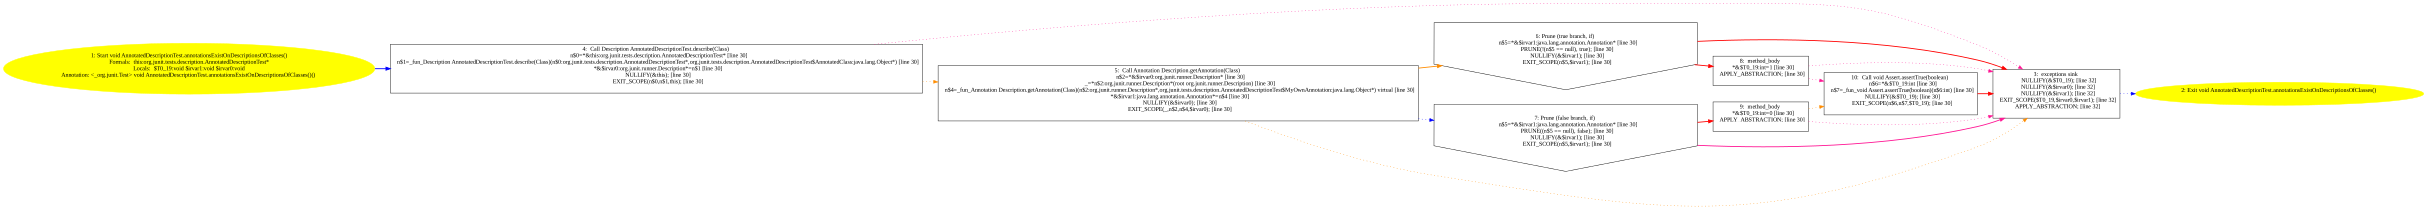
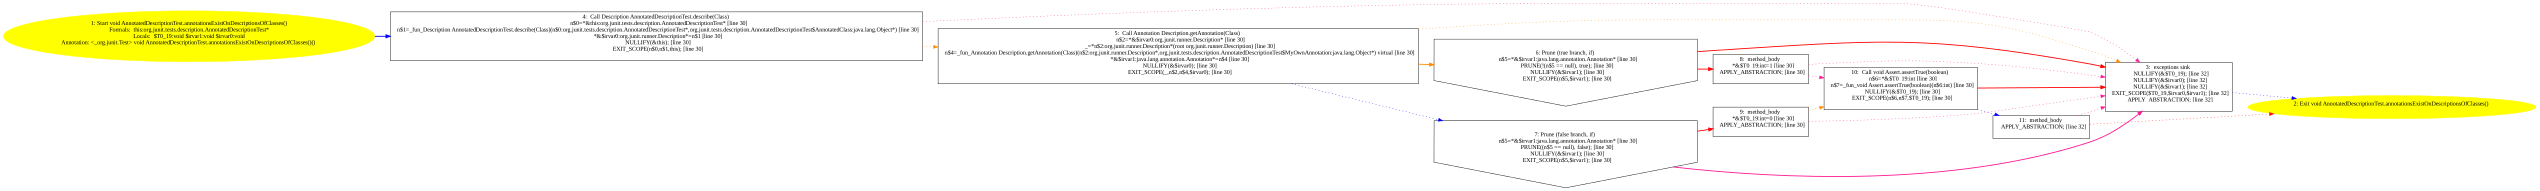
  digraph {
    rankdir=LR
    fontname="Liberation Serif"
    node [fontname="Liberation Serif" shape=box]
    edge [color=deeppink style=dotted fontname="Liberation Serif"]
    n1 [color=yellow label="1: Start void AnnotatedDescriptionTest.annotationsExistOnDescriptionsOfClasses()\nFormals:  this:org.junit.tests.description.AnnotatedDescriptionTest*\nLocals:  $T0_19:void $irvar1:void $irvar0:void\nAnnotation: <_org.junit.Test> void AnnotatedDescriptionTest.annotationsExistOnDescriptionsOfClasses()() \n  " style=filled shape=""]
    n2 [label="4:  Call Description AnnotatedDescriptionTest.describe(Class) \n   n$0=*&this:org.junit.tests.description.AnnotatedDescriptionTest* [line 30]\n  n$1=_fun_Description AnnotatedDescriptionTest.describe(Class)(n$0:org.junit.tests.description.AnnotatedDescriptionTest*,org.junit.tests.description.AnnotatedDescriptionTest$AnnotatedClass:java.lang.Object*) [line 30]\n  *&$irvar0:org.junit.runner.Description*=n$1 [line 30]\n  NULLIFY(&this); [line 30]\n  EXIT_SCOPE(n$0,n$1,this); [line 30]\n "]
    n3 [label="3:  exceptions sink \n   NULLIFY(&$T0_19); [line 32]\n  NULLIFY(&$irvar0); [line 32]\n  NULLIFY(&$irvar1); [line 32]\n  EXIT_SCOPE($T0_19,$irvar0,$irvar1); [line 32]\n  APPLY_ABSTRACTION; [line 32]\n "]
    n4 [label="5:  Call Annotation Description.getAnnotation(Class) \n   n$2=*&$irvar0:org.junit.runner.Description* [line 30]\n  _=*n$2:org.junit.runner.Description*(root org.junit.runner.Description) [line 30]\n  n$4=_fun_Annotation Description.getAnnotation(Class)(n$2:org.junit.runner.Description*,org.junit.tests.description.AnnotatedDescriptionTest$MyOwnAnnotation:java.lang.Object*) virtual [line 30]\n  *&$irvar1:java.lang.annotation.Annotation*=n$4 [line 30]\n  NULLIFY(&$irvar0); [line 30]\n  EXIT_SCOPE(_,n$2,n$4,$irvar0); [line 30]\n "]
    n5 [color=yellow label="2: Exit void AnnotatedDescriptionTest.annotationsExistOnDescriptionsOfClasses() \n  " style=filled shape=""]
    n6 [label="6: Prune (true branch, if) \n   n$5=*&$irvar1:java.lang.annotation.Annotation* [line 30]\n  PRUNE(!(n$5 == null), true); [line 30]\n  NULLIFY(&$irvar1); [line 30]\n  EXIT_SCOPE(n$5,$irvar1); [line 30]\n " shape=invhouse]
    n7 [label="7: Prune (false branch, if) \n   n$5=*&$irvar1:java.lang.annotation.Annotation* [line 30]\n  PRUNE((n$5 == null), false); [line 30]\n  NULLIFY(&$irvar1); [line 30]\n  EXIT_SCOPE(n$5,$irvar1); [line 30]\n " shape=invhouse]
    n8 [label="8:  method_body \n   *&$T0_19:int=1 [line 30]\n  APPLY_ABSTRACTION; [line 30]\n "]
    n9 [label="9:  method_body \n   *&$T0_19:int=0 [line 30]\n  APPLY_ABSTRACTION; [line 30]\n "]
    n10 [label="10:  Call void Assert.assertTrue(boolean) \n   n$6=*&$T0_19:int [line 30]\n  n$7=_fun_void Assert.assertTrue(boolean)(n$6:int) [line 30]\n  NULLIFY(&$T0_19); [line 30]\n  EXIT_SCOPE(n$6,n$7,$T0_19); [line 30]\n "]
+   n11 [label="11:  method_body \n   APPLY_ABSTRACTION; [line 32]\n "]
    n1 -> n2 [color=blue style=bold]
    n2 -> n3
    n2 -> n4 [color=darkorange]
    n3 -> n5 [color=blue]
    n4 -> n3 [color=darkorange]
    n4 -> n6 [color=darkorange style=bold]
    n4 -> n7 [color=blue]
    n6 -> n3 [color=red style=bold]
    n6 -> n8 [color=red style=bold]
    n7 -> n3 [style=bold]
    n7 -> n9 [color=red style=bold]
    n8 -> n3
    n8 -> n10
    n9 -> n3
    n9 -> n10 [color=darkorange]
    n10 -> n3 [color=red style=bold]
+   n10 -> n11 [color=blue]
+   n11 -> n3
+   n11 -> n5 [color=red]
  }
